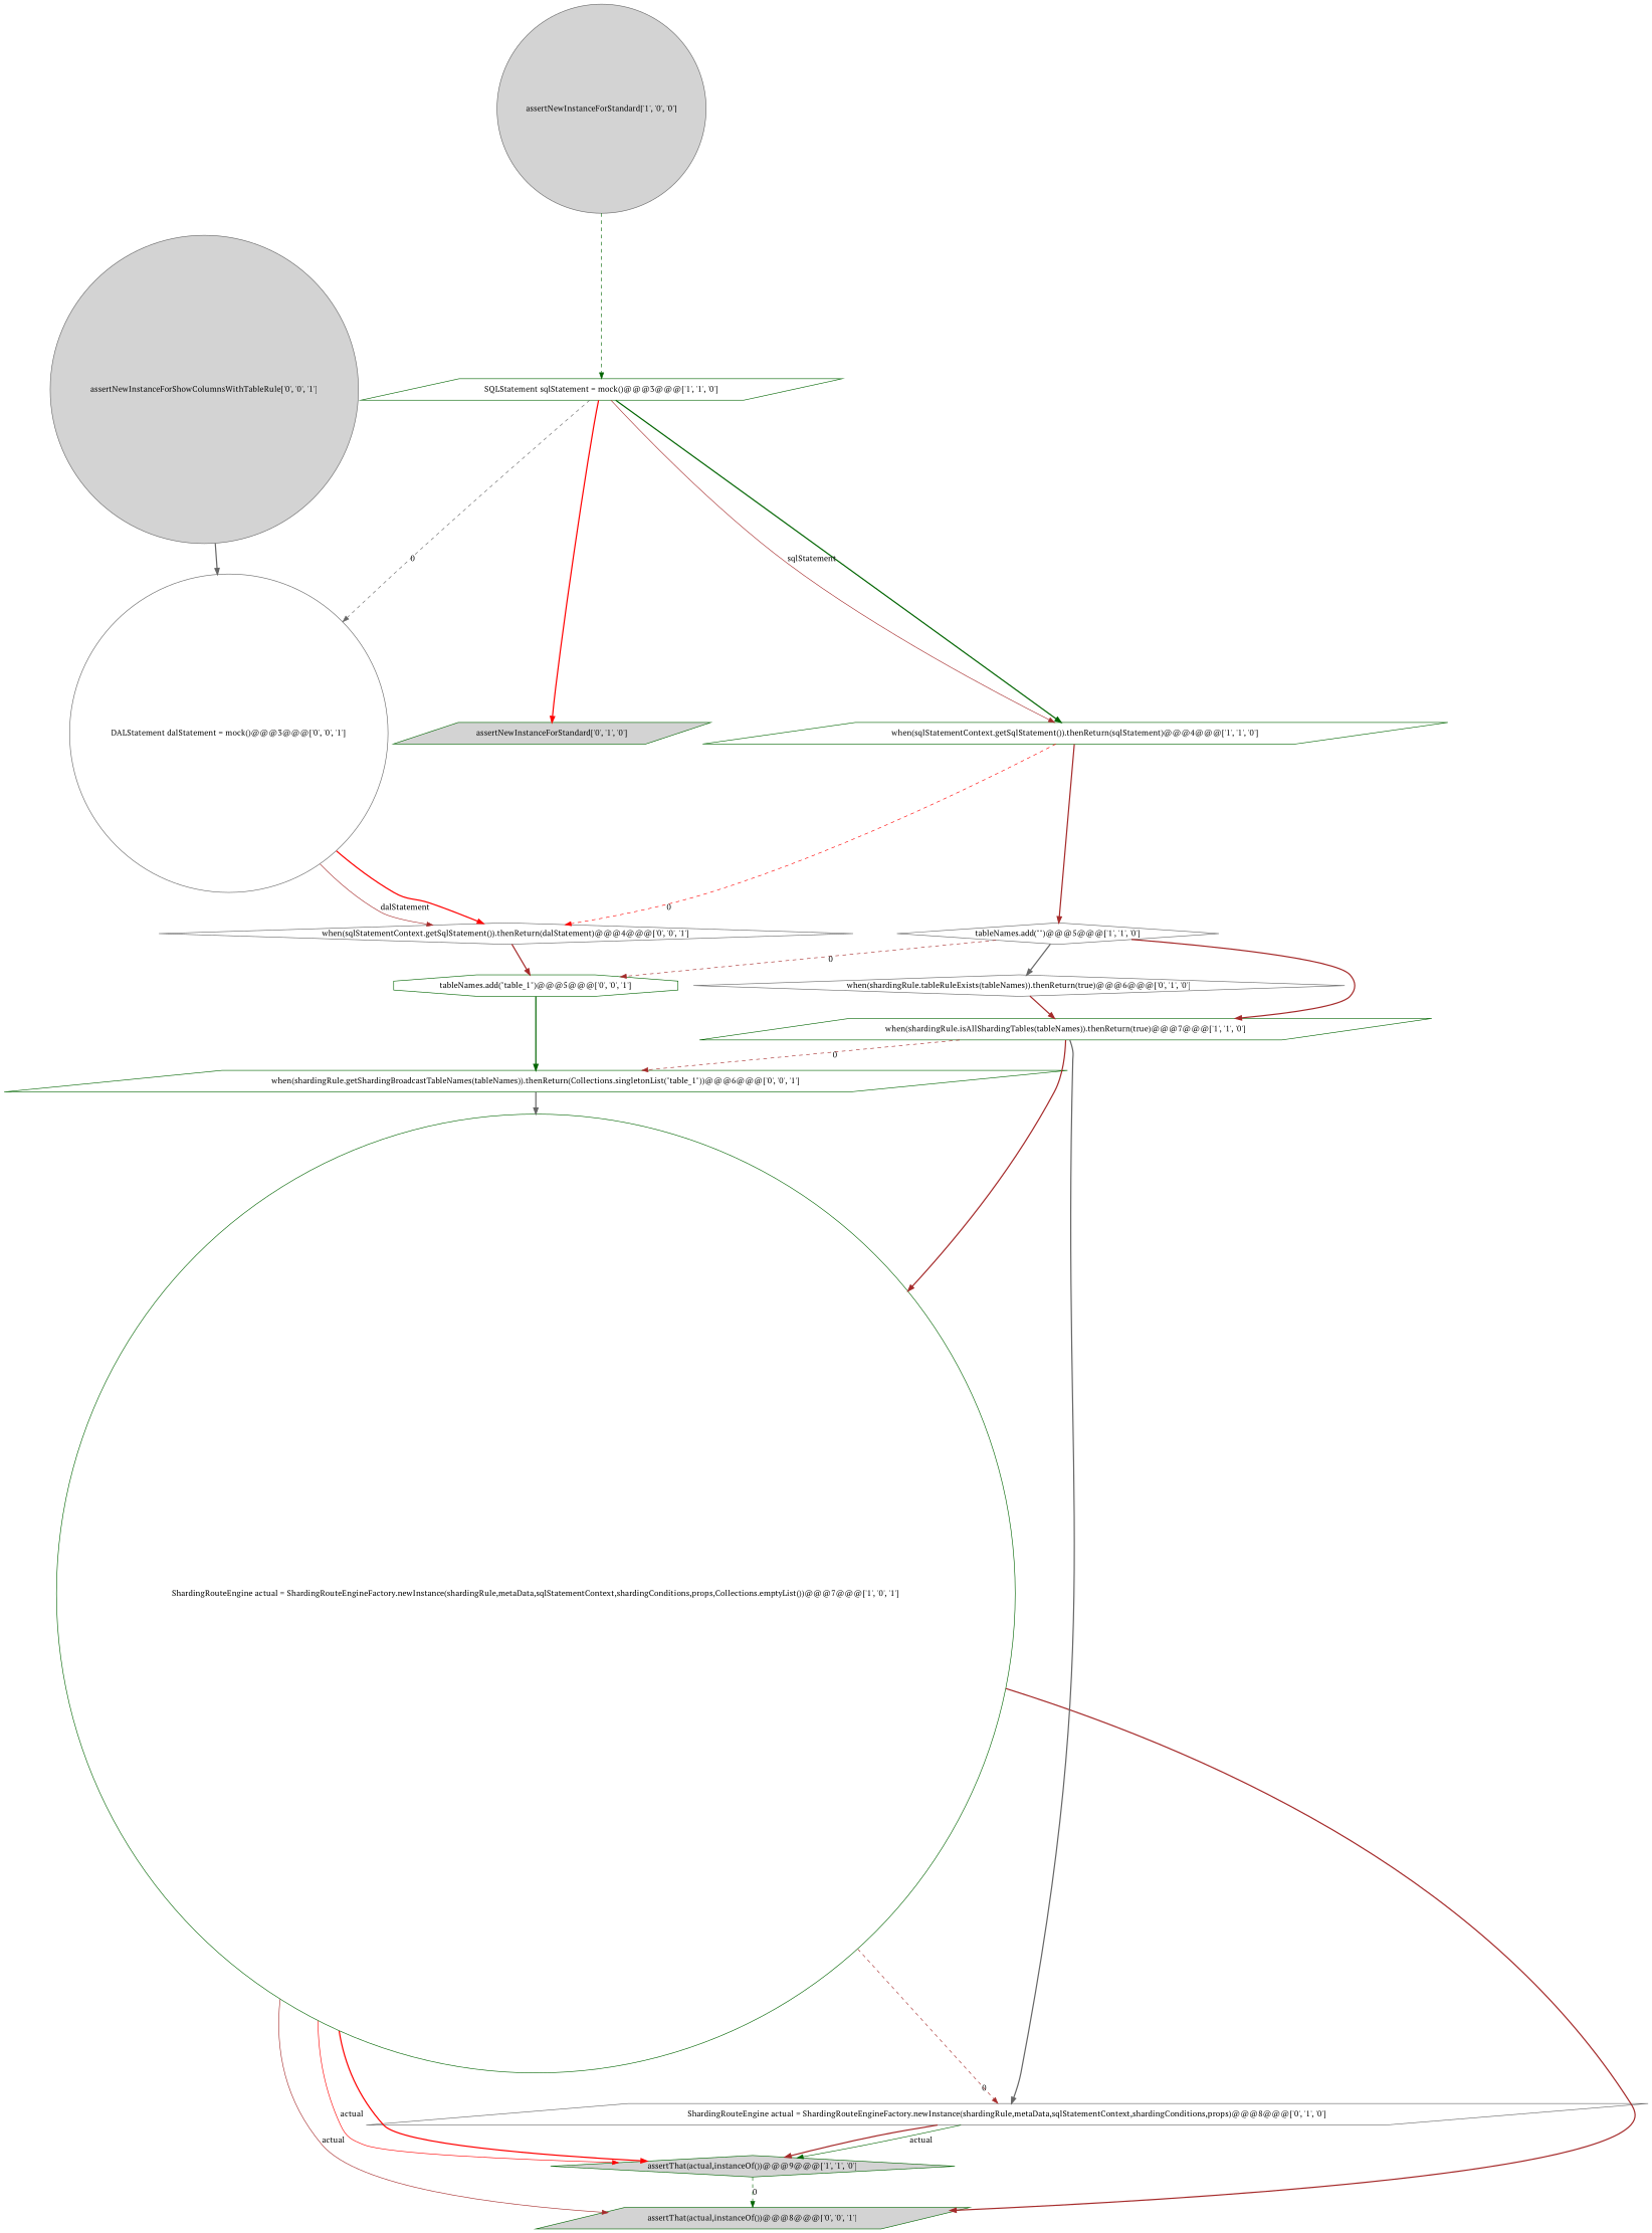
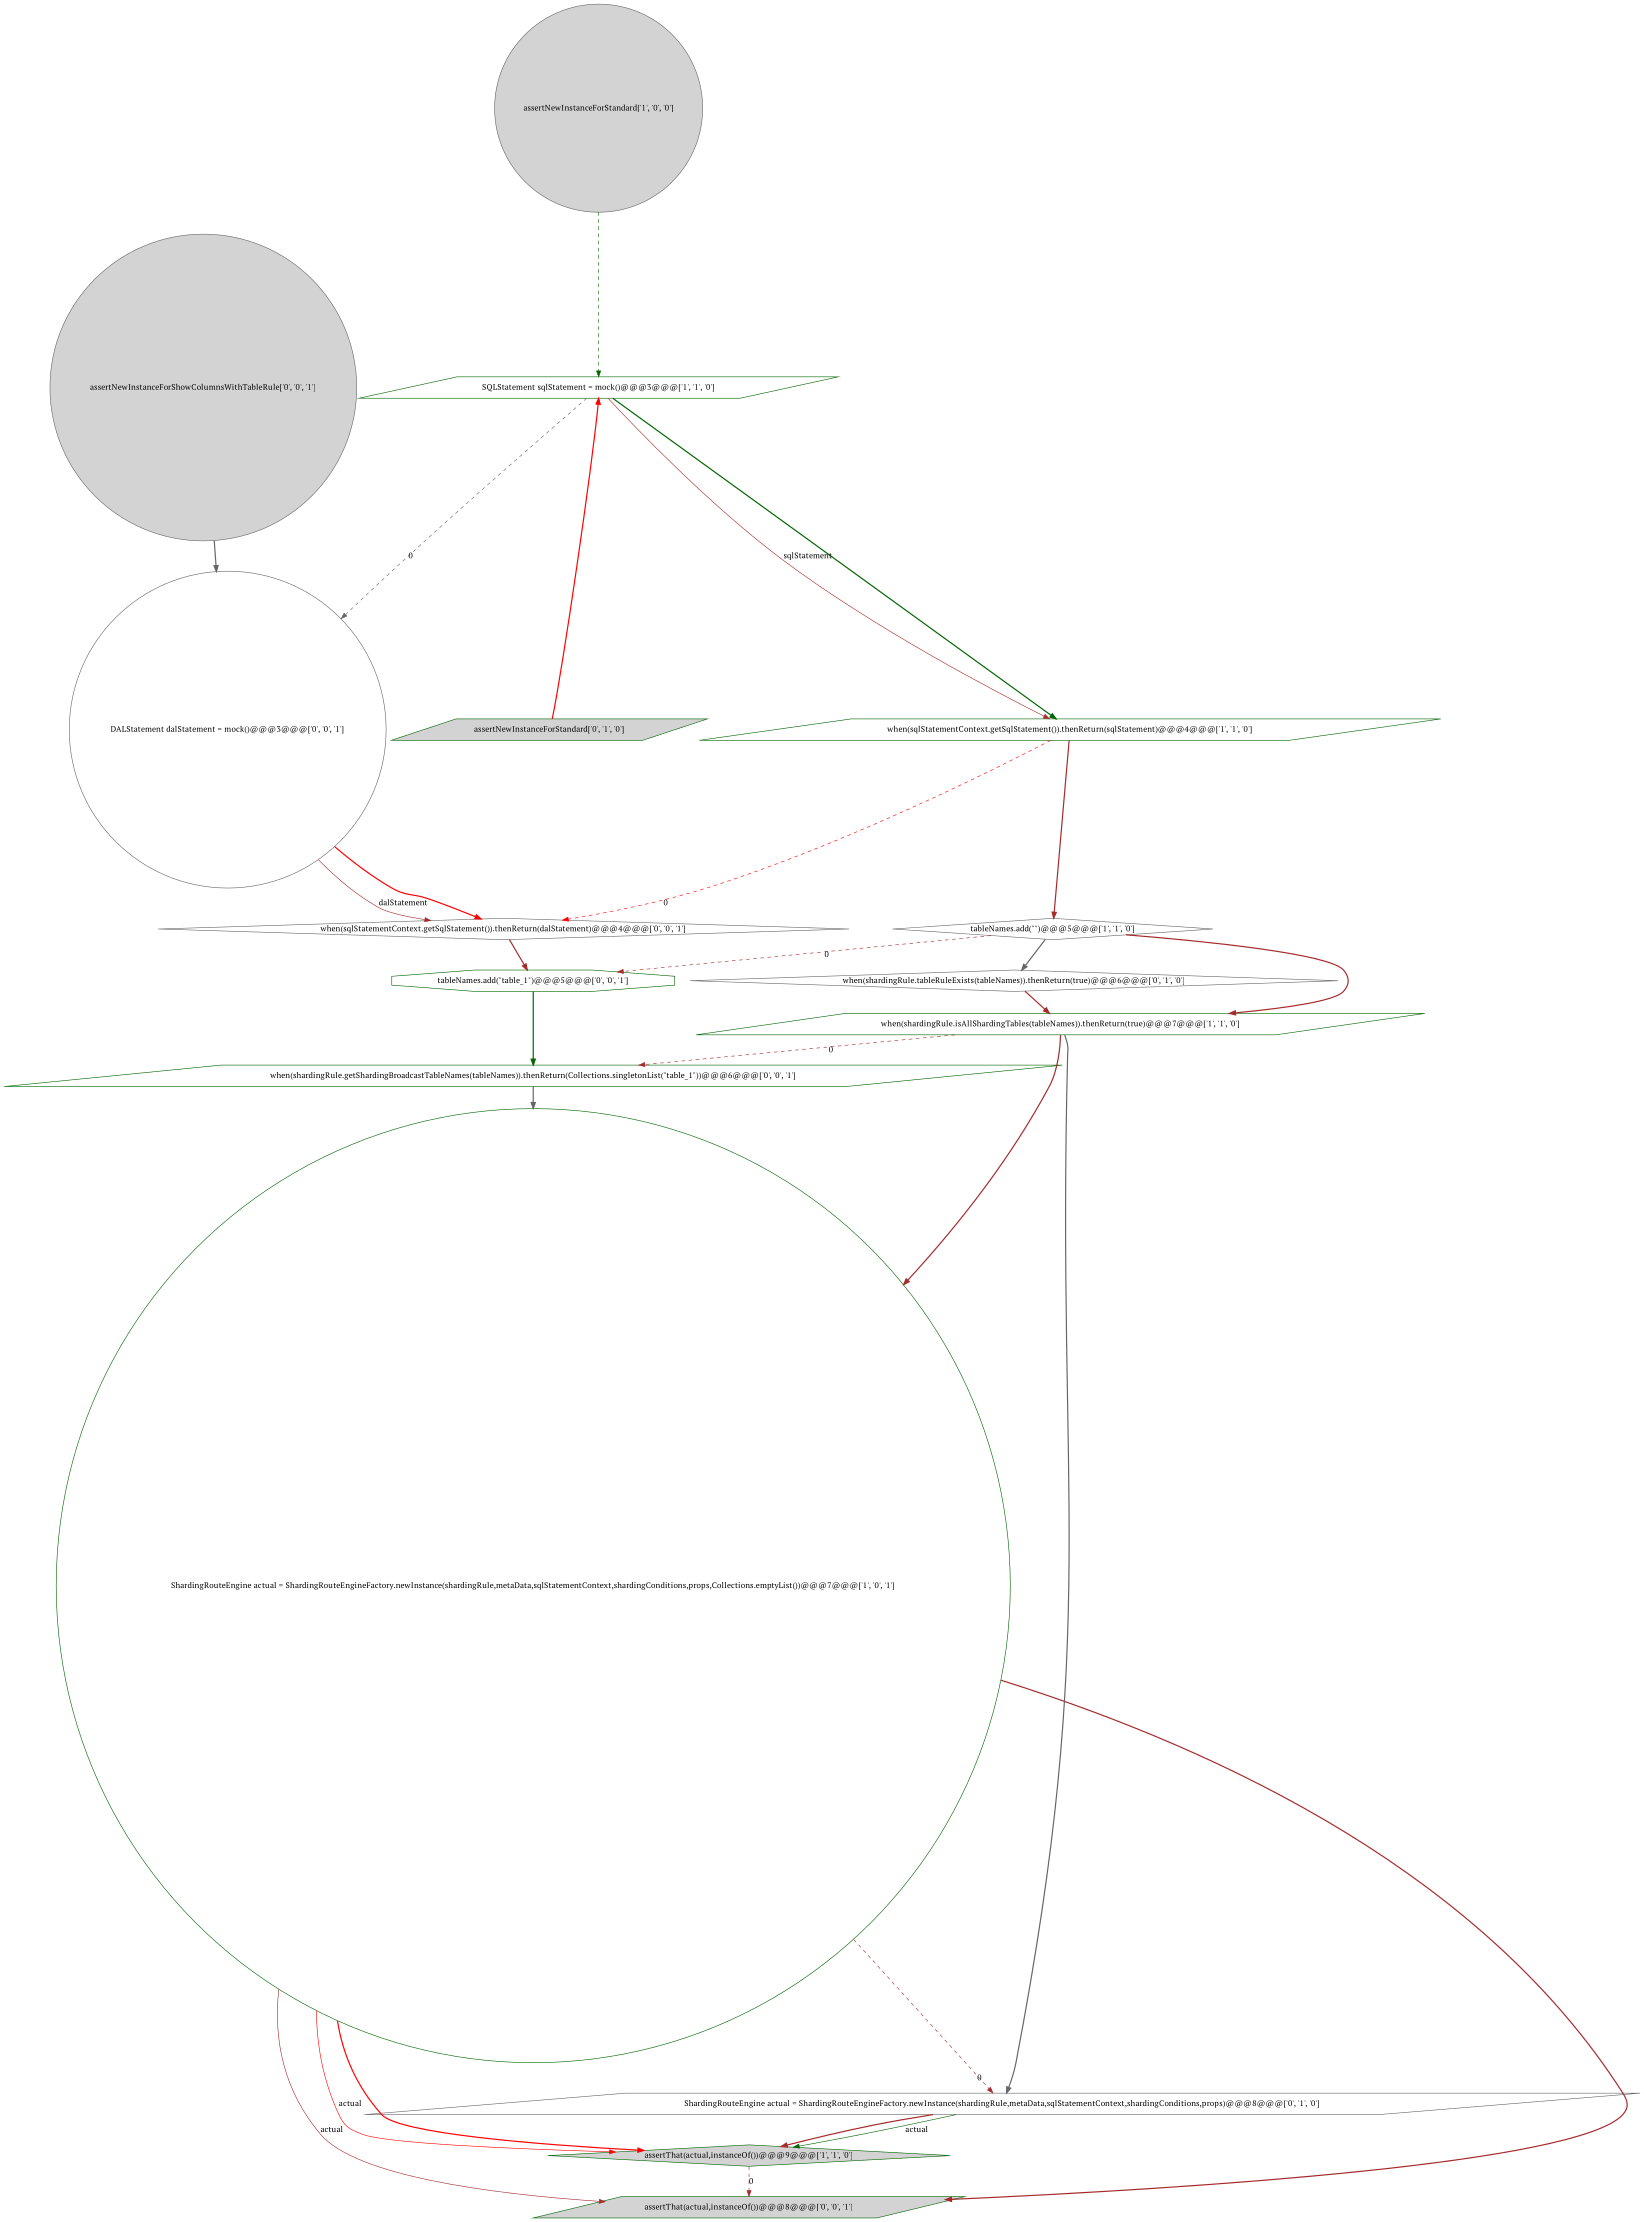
  digraph {
    fontname="PT Serif"
    node [color=darkgreen fillcolor=white fontname="PT Serif" shape=parallelogram style=filled]
    edge [color=brown fontname="PT Serif" style=bold]
    n1 [label="when(shardingRule.getShardingBroadcastTableNames(tableNames)).thenReturn(Collections.singletonList(\"table_1\"))@@@6@@@['0', '0', '1']"]
    n2 [label="ShardingRouteEngine actual = ShardingRouteEngineFactory.newInstance(shardingRule,metaData,sqlStatementContext,shardingConditions,props,Collections.emptyList())@@@7@@@['1', '0', '1']" shape=circle]
    n3 [color=gray40 label="ShardingRouteEngine actual = ShardingRouteEngineFactory.newInstance(shardingRule,metaData,sqlStatementContext,shardingConditions,props)@@@8@@@['0', '1', '0']"]
    n4 [fillcolor=lightgray label="assertThat(actual,instanceOf())@@@9@@@['1', '1', '0']" shape=diamond]
    n5 [fillcolor=lightgray label="assertThat(actual,instanceOf())@@@8@@@['0', '0', '1']"]
    n6 [label="when(shardingRule.isAllShardingTables(tableNames)).thenReturn(true)@@@7@@@['1', '1', '0']"]
    n7 [label="tableNames.add(\"table_1\")@@@5@@@['0', '0', '1']" shape=octagon]
    n8 [color=gray40 label="when(sqlStatementContext.getSqlStatement()).thenReturn(dalStatement)@@@4@@@['0', '0', '1']" shape=diamond]
    n9 [color=gray40 label="DALStatement dalStatement = mock()@@@3@@@['0', '0', '1']" shape=circle]
    n10 [label="SQLStatement sqlStatement = mock()@@@3@@@['1', '1', '0']"]
    n11 [label="when(sqlStatementContext.getSqlStatement()).thenReturn(sqlStatement)@@@4@@@['1', '1', '0']"]
    n12 [color=gray40 label="tableNames.add(\"\")@@@5@@@['1', '1', '0']" shape=diamond]
    n13 [color=gray40 fillcolor=lightgray label="assertNewInstanceForStandard['1', '0', '0']" shape=circle]
    n14 [color=gray40 label="when(shardingRule.tableRuleExists(tableNames)).thenReturn(true)@@@6@@@['0', '1', '0']" shape=diamond]
    n15 [fillcolor=lightgray label="assertNewInstanceForStandard['0', '1', '0']"]
    n16 [color=gray40 fillcolor=lightgray label="assertNewInstanceForShowColumnsWithTableRule['0', '0', '1']" shape=circle]
    n1 -> n2 [color=gray40]
    n2 -> n3 [label=0 style=dashed]
    n2 -> n4 [color=red label=actual style=solid]
    n2 -> n4 [color=red]
    n2 -> n5 [label=actual style=solid]
    n2 -> n5
    n3 -> n4
    n3 -> n4 [color=darkgreen label=actual style=solid]
-   n4 -> n5 [color=darkgreen label=0 style=dashed]
+   n4 -> n5 [label=0 style=dashed]
    n6 -> n1 [label=0 style=dashed]
    n6 -> n2
    n6 -> n3 [color=gray40]
    n7 -> n1 [color=darkgreen]
    n8 -> n7
    n9 -> n8 [label=dalStatement style=solid]
    n9 -> n8 [color=red]
    n10 -> n9 [color=gray40 label=0 style=dashed]
    n10 -> n11 [color=darkgreen]
    n10 -> n11 [label=sqlStatement style=solid]
    n11 -> n8 [color=red label=0 style=dashed]
    n11 -> n12
    n12 -> n6
    n12 -> n7 [label=0 style=dashed]
    n12 -> n14 [color=gray40]
    n13 -> n10 [color=darkgreen style=dashed]
    n14 -> n6
-   n10 -> n15 [color=red]
+   n15 -> n10 [color=red]
    n16 -> n9 [color=gray40]
  }
